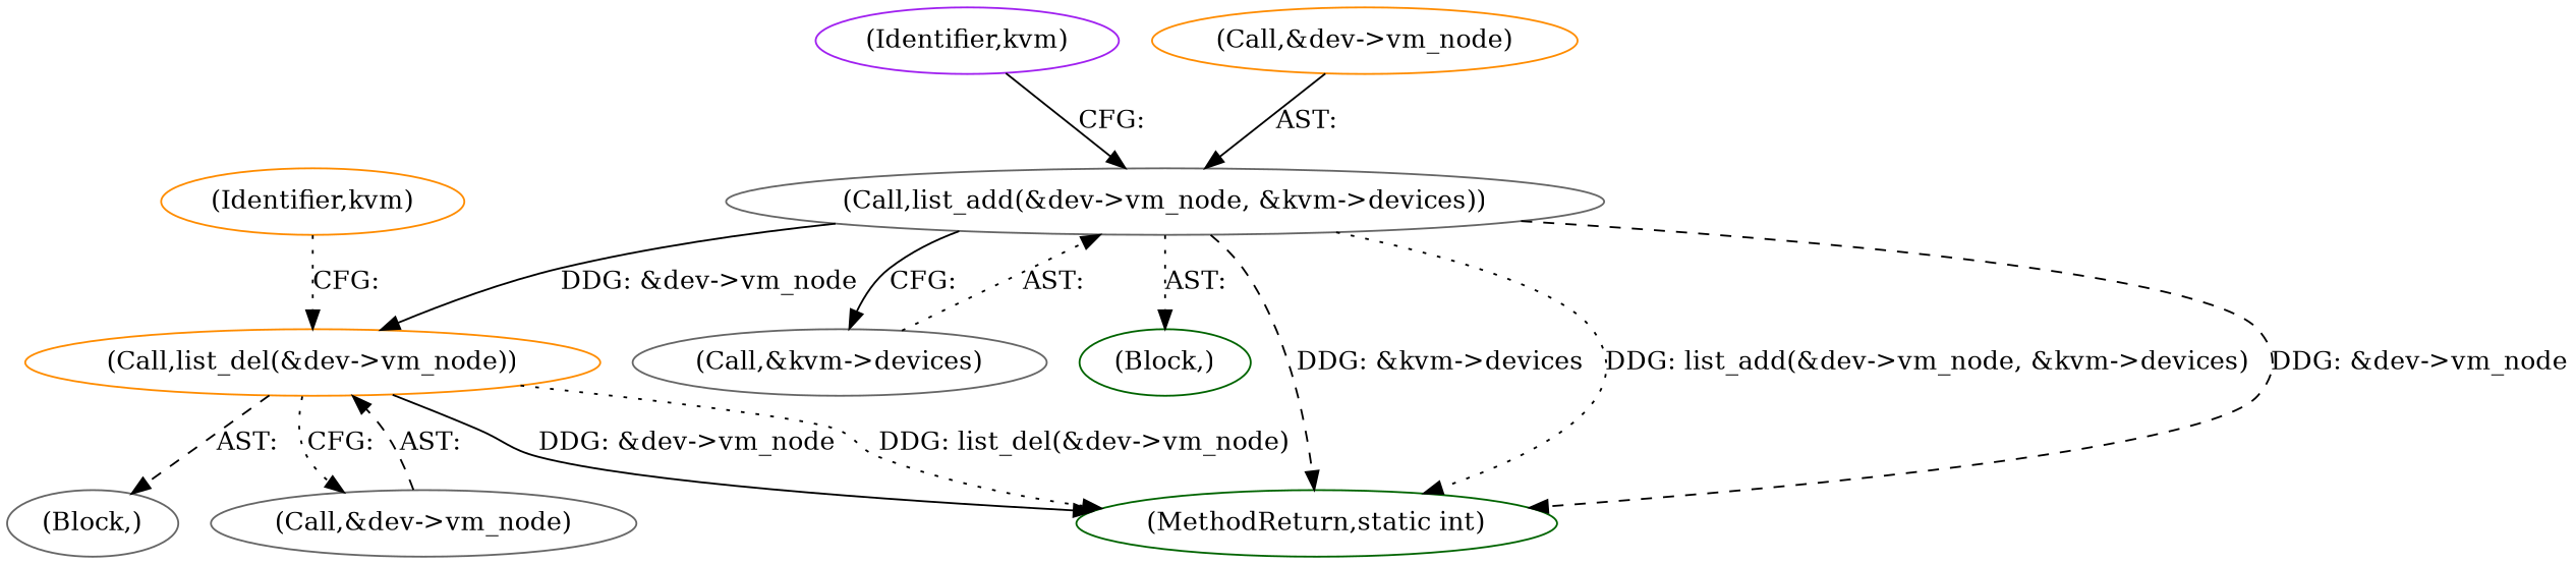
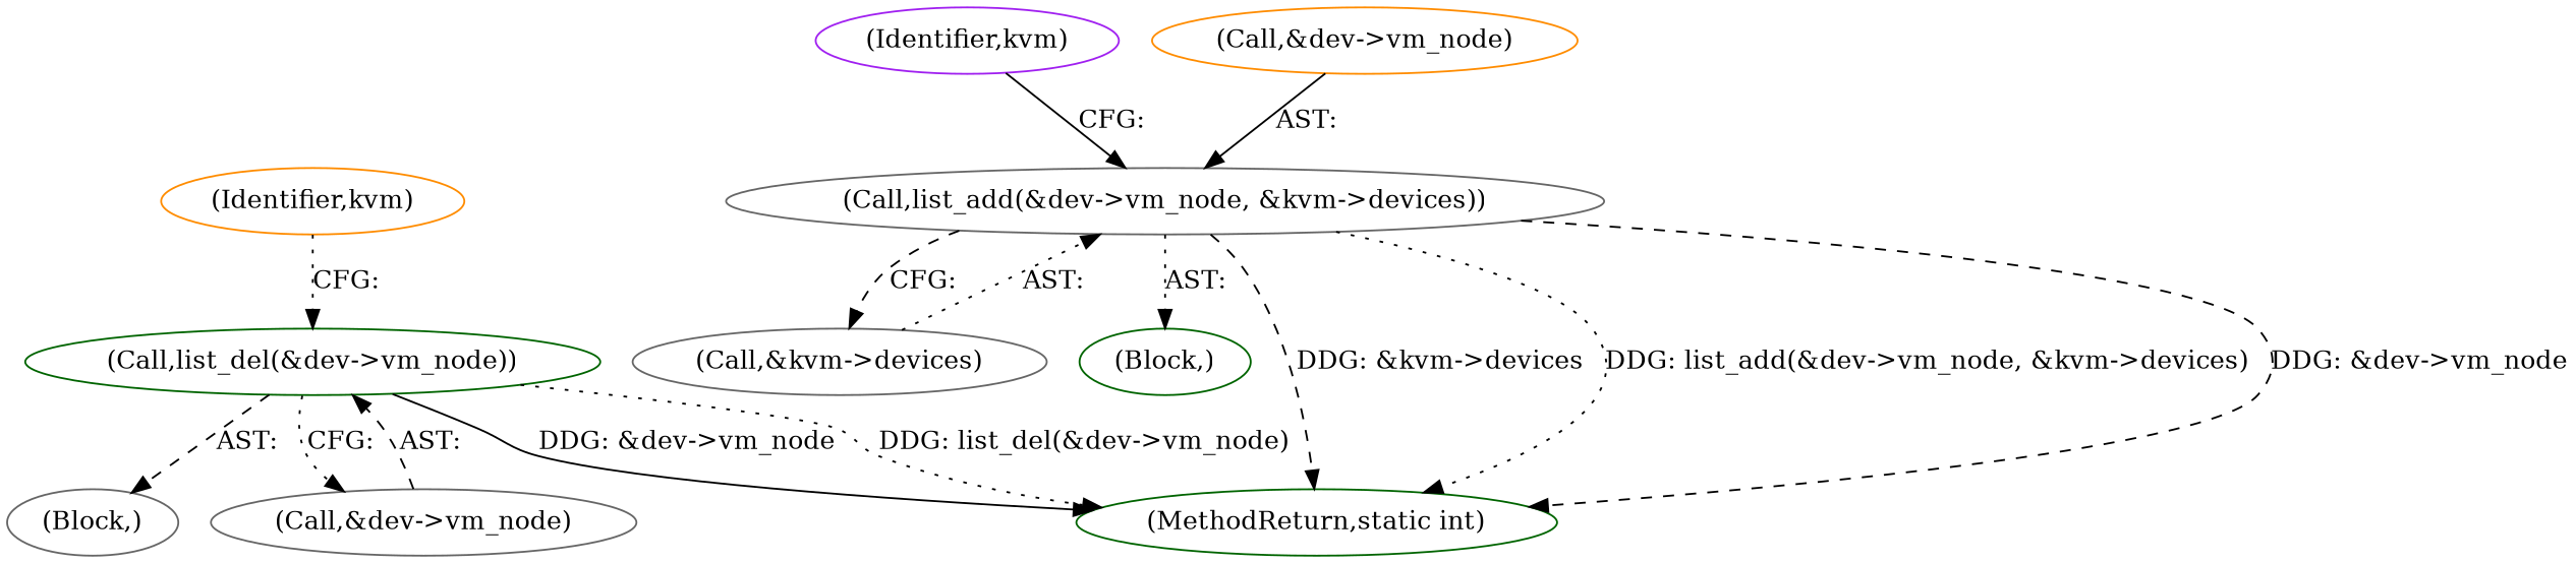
  digraph {
    node [color=gray40]
    edge [style=dotted]
    n1 [label="(Call,list_add(&dev->vm_node, &kvm->devices))"]
-   n2 [color=darkorange label="(Call,list_del(&dev->vm_node))"]
+   n2 [color=darkgreen label="(Call,list_del(&dev->vm_node))"]
    n3 [label="(Call,&kvm->devices)"]
    n4 [color=darkgreen label="(Block,)"]
    n5 [color=darkgreen label="(MethodReturn,static int)"]
    n6 [label="(Block,)"]
    n7 [label="(Call,&dev->vm_node)"]
    n8 [color=darkorange label="(Identifier,kvm)"]
    n9 [color=purple label="(Identifier,kvm)"]
    n10 [color=darkorange label="(Call,&dev->vm_node)"]
-   n1 -> n2 [label="DDG: &dev->vm_node" style=solid]
-   n1 -> n3 [label="CFG: " style=solid]
+   n1 -> n3 [label="CFG: " style=dashed]
    n1 -> n4 [label="AST: "]
    n1 -> n5 [label="DDG: &kvm->devices" style=dashed]
    n1 -> n5 [label="DDG: list_add(&dev->vm_node, &kvm->devices)"]
    n1 -> n5 [label="DDG: &dev->vm_node" style=dashed]
    n2 -> n5 [label="DDG: &dev->vm_node" style=solid]
    n2 -> n5 [label="DDG: list_del(&dev->vm_node)"]
    n2 -> n6 [label="AST: " style=dashed]
    n2 -> n7 [label="CFG: "]
    n3 -> n1 [label="AST: "]
    n7 -> n2 [label="AST: " style=dashed]
    n8 -> n2 [label="CFG: "]
    n9 -> n1 [label="CFG: " style=solid]
    n10 -> n1 [label="AST: " style=solid]
  }
